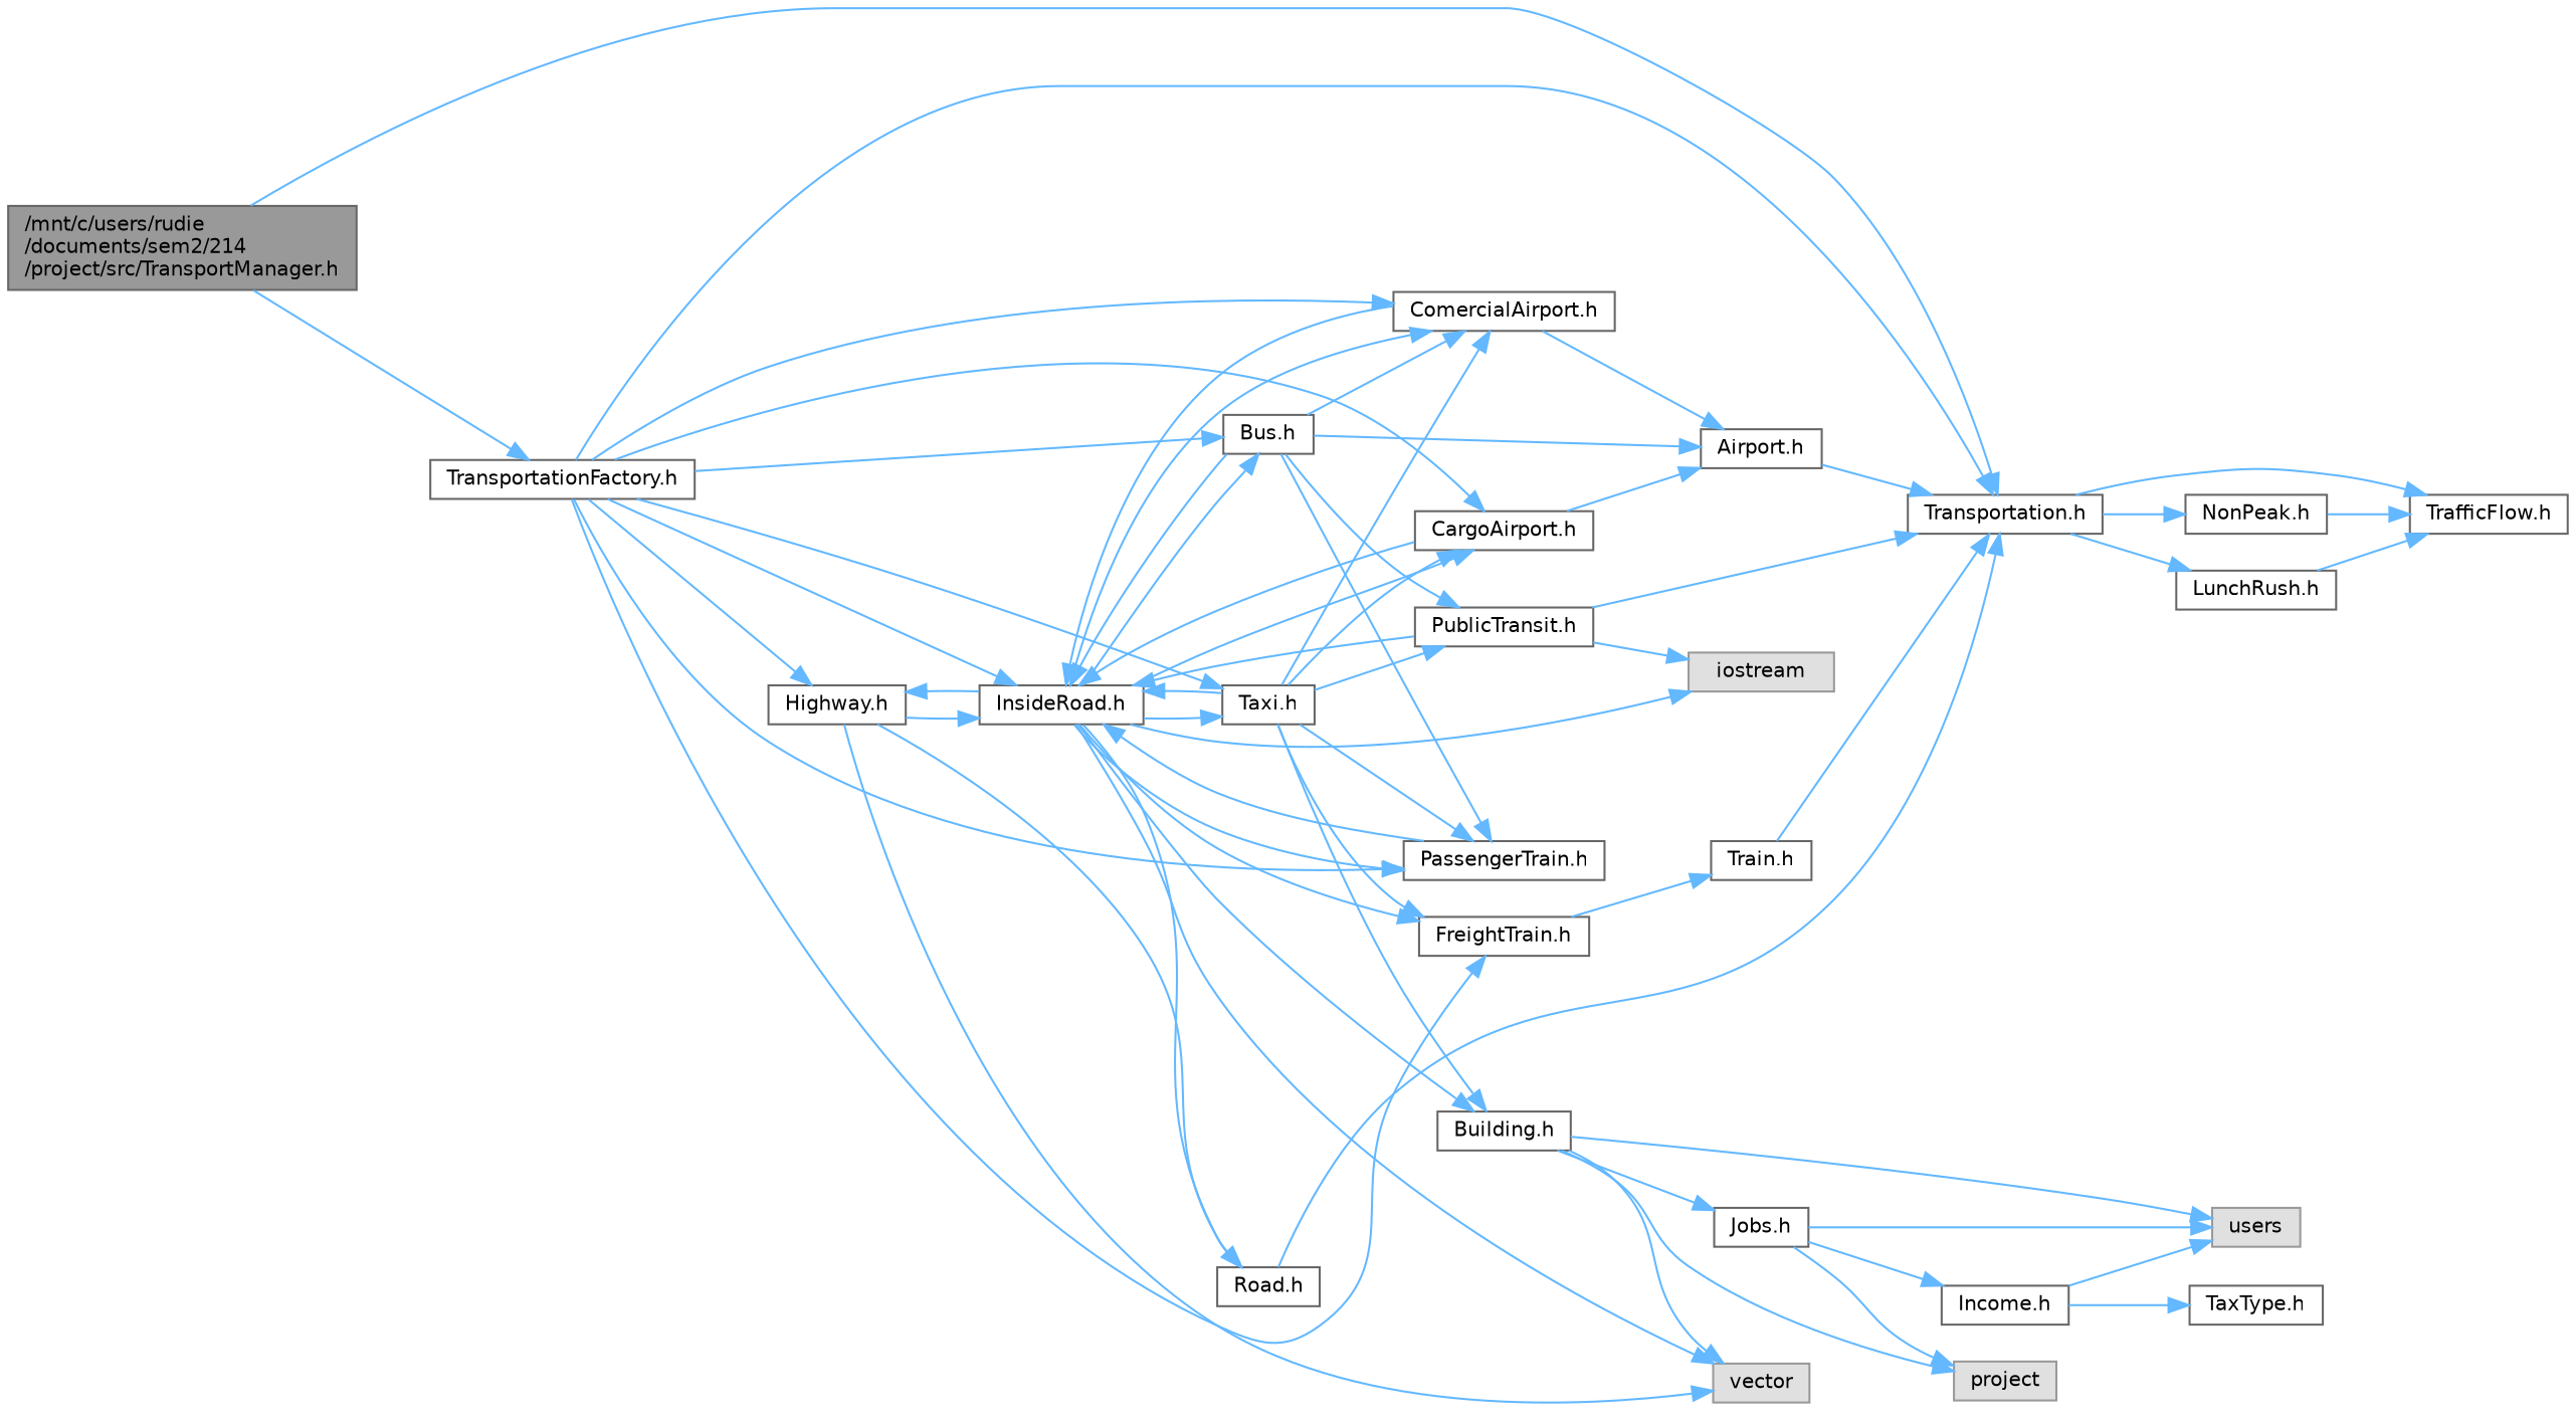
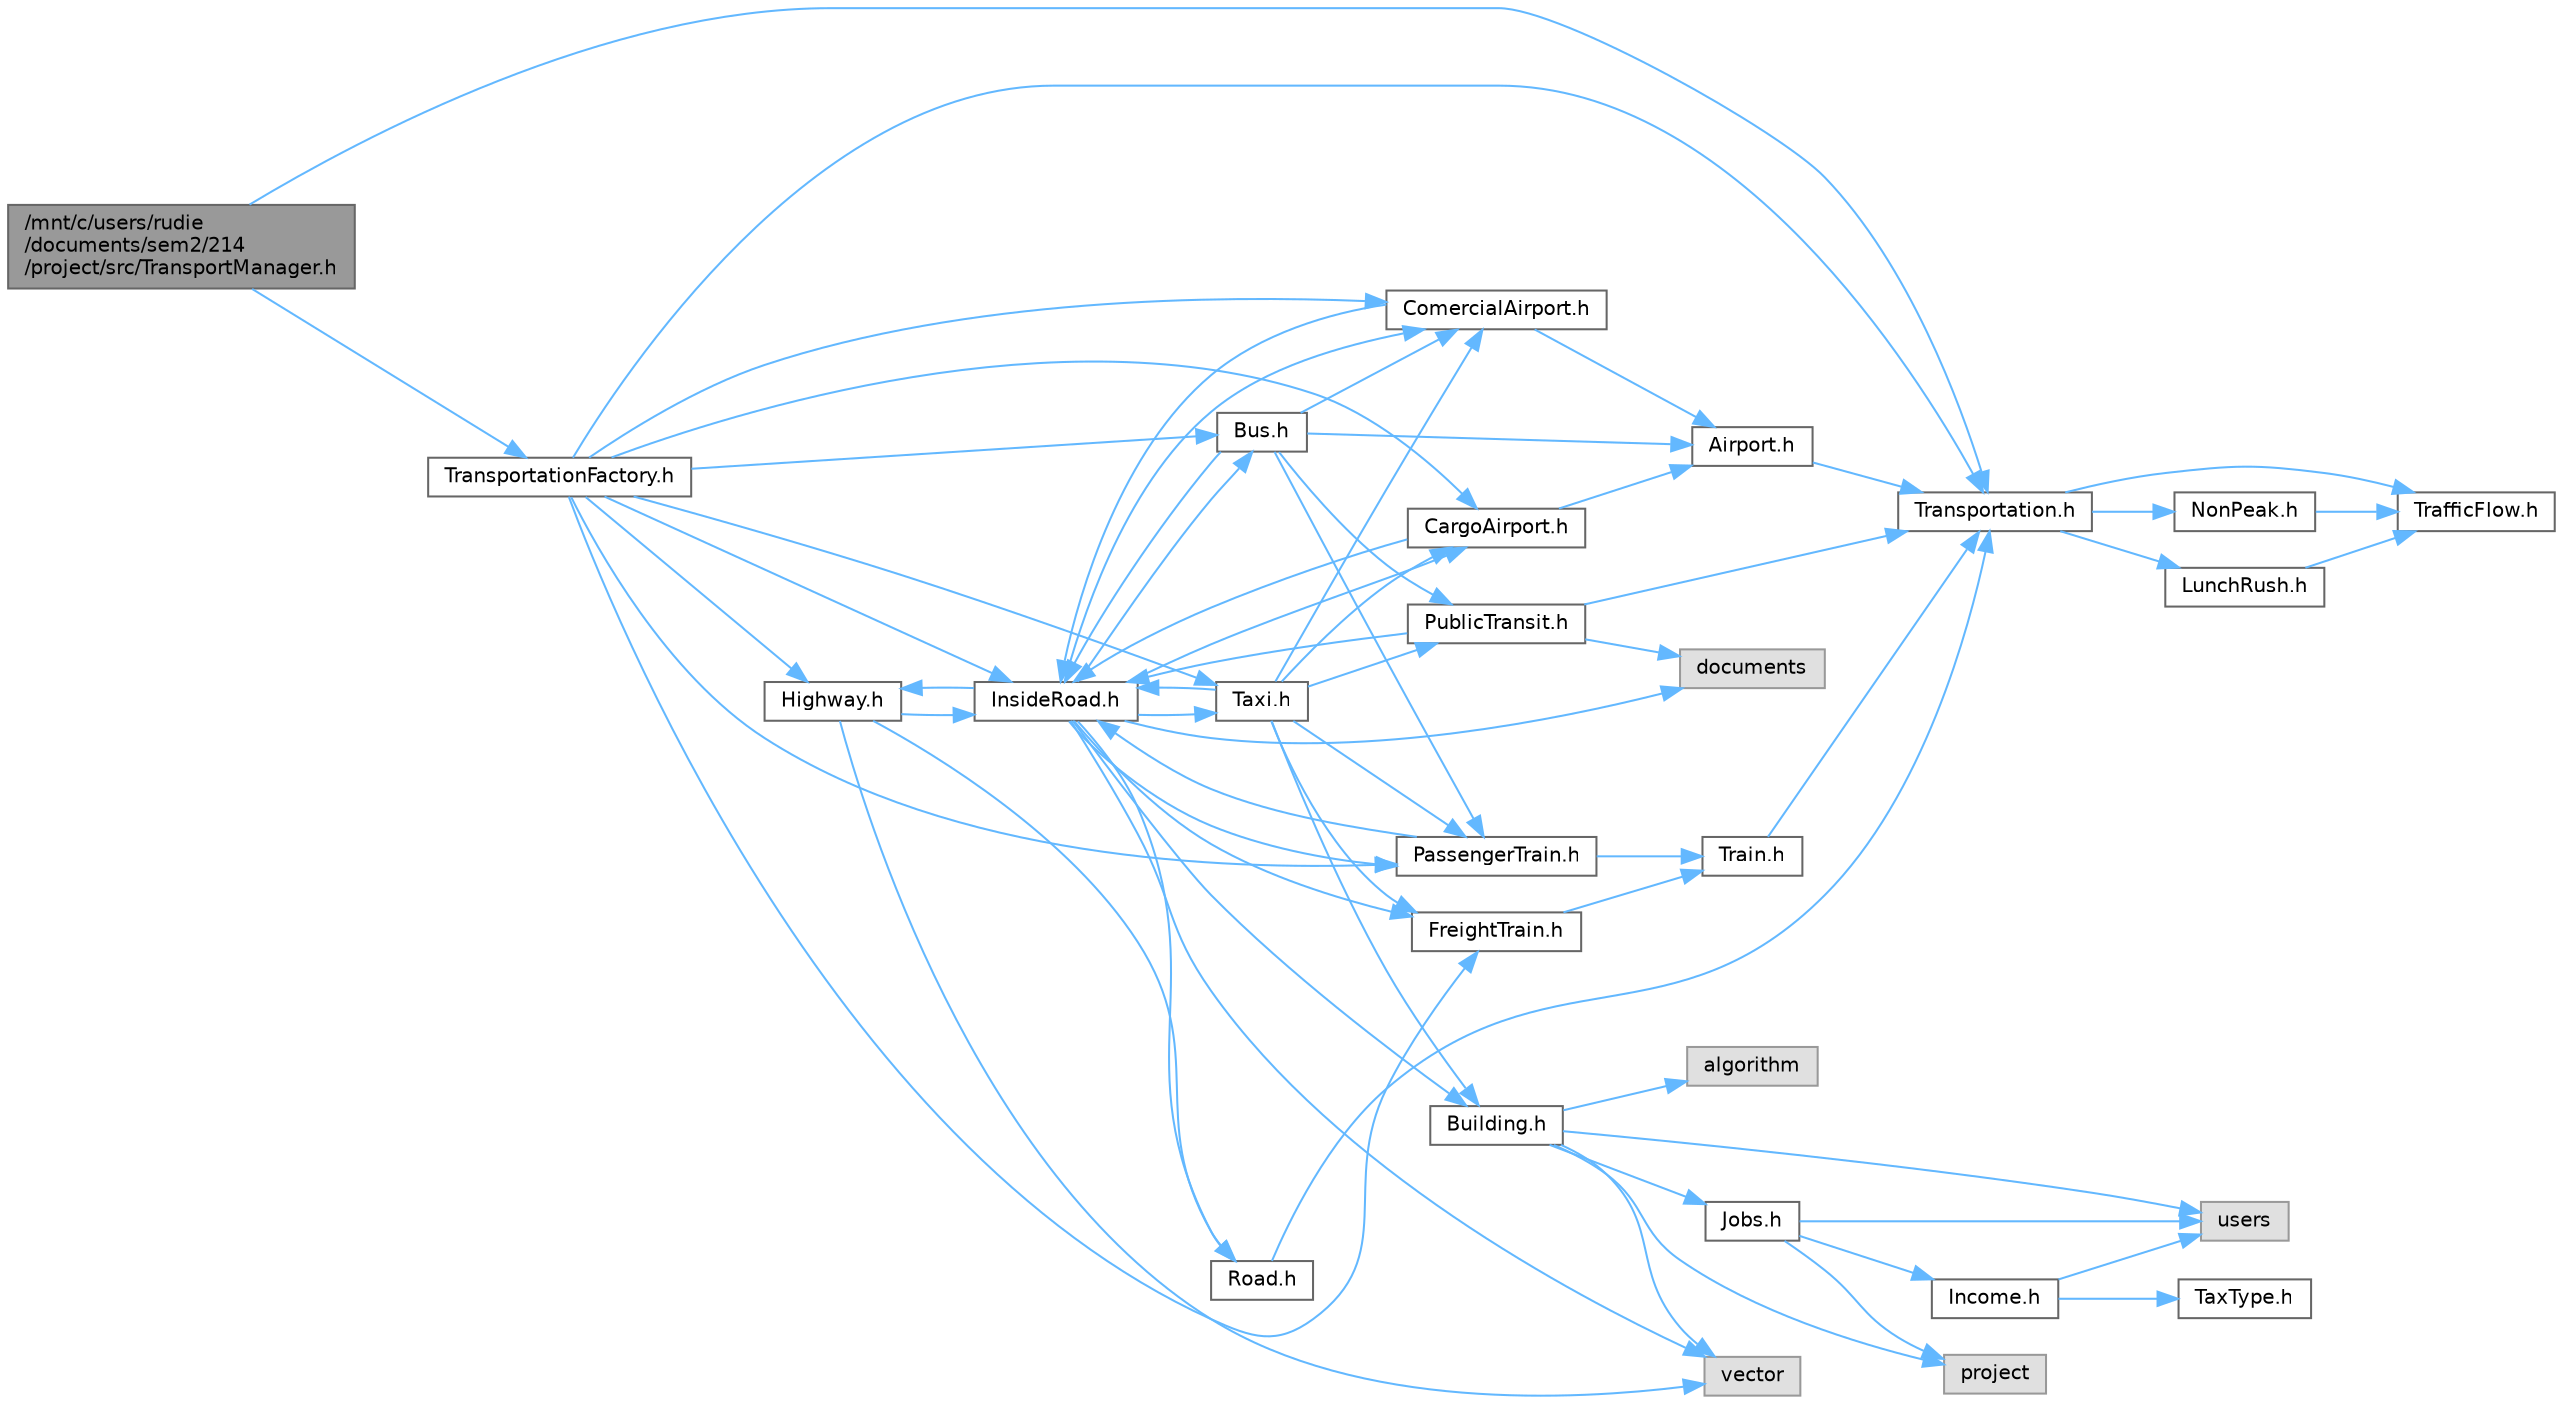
  digraph {
    rankdir=LR
    node [color=grey40 fillcolor=white fontname=Helvetica fontsize=10 shape=box style=filled]
    edge [color=steelblue1 fontname=Helvetica fontsize=10 labelfontname=Helvetica labelfontsize=10 style=solid]
    n1 [color=gray40 fillcolor=grey60 fontcolor=black height=0.2 label="/mnt/c/users/rudie\l/documents/sem2/214\l/project/src/TransportManager.h" width=0.4]
    n2 [height=0.2 label="Transportation.h" width=0.4]
    n3 [height=0.2 label="TransportationFactory.h" width=0.4]
    n4 [height=0.2 label="TrafficFlow.h" width=0.4]
    n5 [height=0.2 label="NonPeak.h" width=0.4]
    n6 [height=0.2 label="LunchRush.h" width=0.4]
    n7 [height=0.2 label="Highway.h" width=0.4]
    n8 [height=0.2 label="InsideRoad.h" width=0.4]
    n9 [height=0.2 label="Bus.h" width=0.4]
    n10 [height=0.2 label="ComercialAirport.h" width=0.4]
    n11 [height=0.2 label="PassengerTrain.h" width=0.4]
    n12 [height=0.2 label="Taxi.h" width=0.4]
    n13 [height=0.2 label="CargoAirport.h" width=0.4]
    n14 [height=0.2 label="FreightTrain.h" width=0.4]
-   n15 [color=grey60 fillcolor="#E0E0E0" height=0.2 label=iostream width=0.4]
+   n15 [color=grey60 fillcolor="#E0E0E0" height=0.2 label=documents width=0.4]
    n16 [color=grey60 fillcolor="#E0E0E0" height=0.2 label=vector width=0.4]
    n17 [height=0.2 label="Road.h" width=0.4]
    n18 [height=0.2 label="Building.h" width=0.4]
    n19 [height=0.2 label="PublicTransit.h" width=0.4]
    n20 [height=0.2 label="Airport.h" width=0.4]
    n21 [height=0.2 label="Train.h" width=0.4]
    n22 [color=grey60 fillcolor="#E0E0E0" height=0.2 label=users width=0.4]
    n23 [color=grey60 fillcolor="#E0E0E0" height=0.2 label=project width=0.4]
+   n24 [color=grey60 fillcolor="#E0E0E0" height=0.2 label=algorithm width=0.4]
    n25 [height=0.2 label="Jobs.h" width=0.4]
    n26 [height=0.2 label="Income.h" width=0.4]
    n27 [height=0.2 label="TaxType.h" width=0.4]
    n1 -> n2
    n1 -> n3
    n2 -> n4
    n2 -> n5
    n2 -> n6
    n3 -> n2
    n3 -> n7
    n3 -> n8
    n3 -> n9
    n3 -> n10
    n3 -> n11
    n3 -> n12
    n3 -> n13
    n3 -> n14
    n5 -> n4
    n6 -> n4
    n7 -> n8
    n7 -> n16
    n7 -> n17
    n8 -> n7
    n8 -> n9
    n8 -> n10
    n8 -> n11
    n8 -> n12
    n8 -> n13
    n8 -> n14
    n8 -> n15
    n8 -> n16
    n8 -> n17
    n8 -> n18
    n9 -> n8
    n9 -> n10
    n9 -> n11
    n9 -> n19
    n9 -> n20
    n10 -> n8
    n10 -> n20
    n11 -> n8
+   n11 -> n21
    n12 -> n8
    n12 -> n10
    n12 -> n11
    n12 -> n13
    n12 -> n14
    n12 -> n18
    n12 -> n19
    n13 -> n8
    n13 -> n20
    n14 -> n21
    n17 -> n2
    n18 -> n16
    n18 -> n22
    n18 -> n23
+   n18 -> n24
    n18 -> n25
    n19 -> n2
    n19 -> n8
    n19 -> n15
    n20 -> n2
    n21 -> n2
    n25 -> n22
    n25 -> n23
    n25 -> n26
    n26 -> n22
    n26 -> n27
  }
